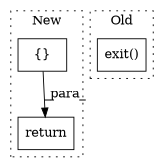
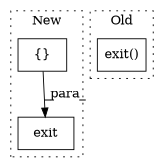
  digraph {
    node [shape=box]
-   n1 [a=93 l=7 label=return s=1077]
+   n1 [a=93 l=7 label=exit s=1077]
    n2 [a=95 l="1,1" label="{}" s="1084,1105"]
    n3 [a=75 l="9,1" label="exit()" s="1074,1084"]
    subgraph cluster_1 {
      label=New
      style=dotted
      n1
      n2
    }
    subgraph cluster_2 {
      label=Old
      style=dotted
      n3
    }
    n2 -> n1 [label=_para_]
  }
